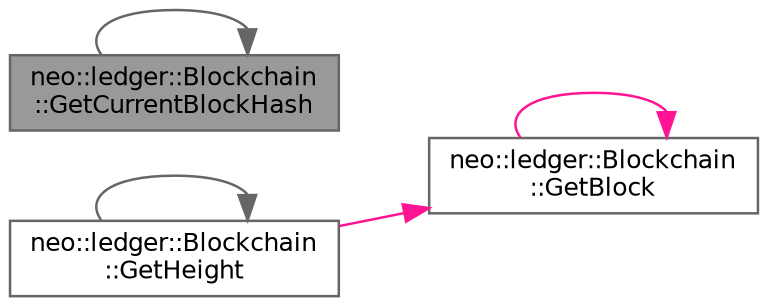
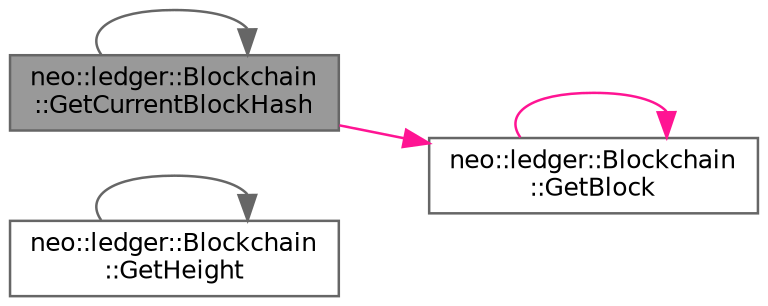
  digraph {
    rankdir=LR
    node [color=grey40 fillcolor=white fontname=Helvetica fontsize=10 shape=box style=filled]
    edge [color=gray40 fontname=Helvetica fontsize=10 labelfontname=Helvetica labelfontsize=10 style=solid]
    n1 [color=gray40 fillcolor=grey60 fontcolor=black height=0.2 label="neo::ledger::Blockchain\l::GetCurrentBlockHash" width=0.4]
    n2 [height=0.2 label="neo::ledger::Blockchain\l::GetBlock" width=0.4]
    n3 [height=0.2 label="neo::ledger::Blockchain\l::GetHeight" width=0.4]
    n1 -> n1
-   n3 -> n2 [color=deeppink]
+   n1 -> n2 [color=deeppink]
    n2 -> n2 [color=deeppink]
    n3 -> n3
  }
